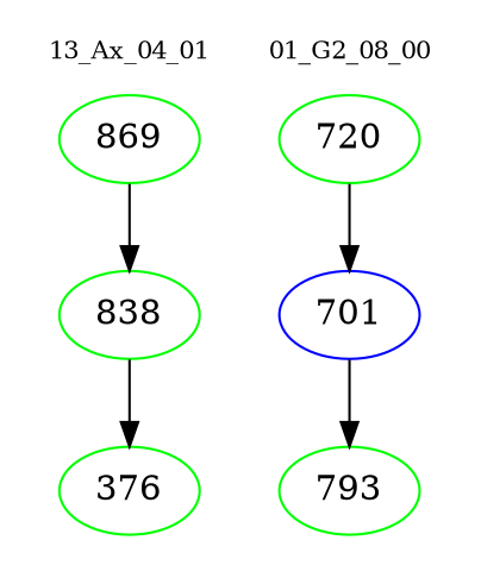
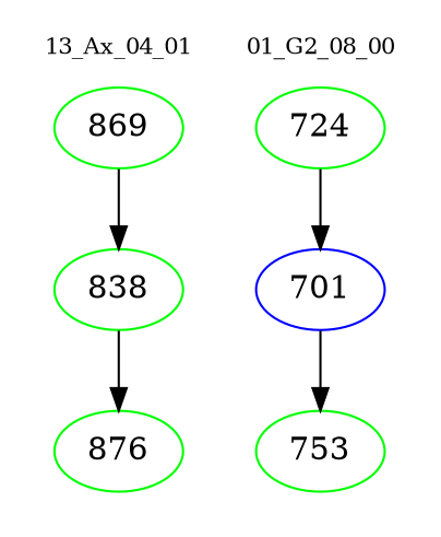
  digraph {
    node [color=green]
    edge [color=black]
    n1 [label=869]
    n2 [label=838]
-   n3 [label=376]
-   n4 [label=720]
+   n3 [label=876]
+   n4 [label=724]
    n5 [color=blue label=701]
-   n6 [label=793]
+   n6 [label=753]
    subgraph cluster_1 {
      color=white
      fontsize=10
      label="13_Ax_04_01"
      n1
      n2
      n3
    }
    subgraph cluster_2 {
      color=white
      fontsize=10
      label="01_G2_08_00"
      n4
      n5
      n6
    }
    n1 -> n2
    n2 -> n3
    n4 -> n5
    n5 -> n6
  }
